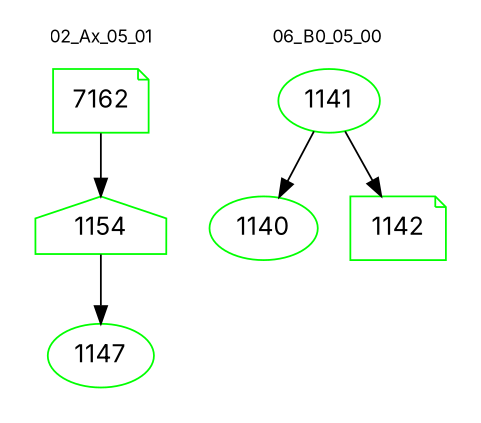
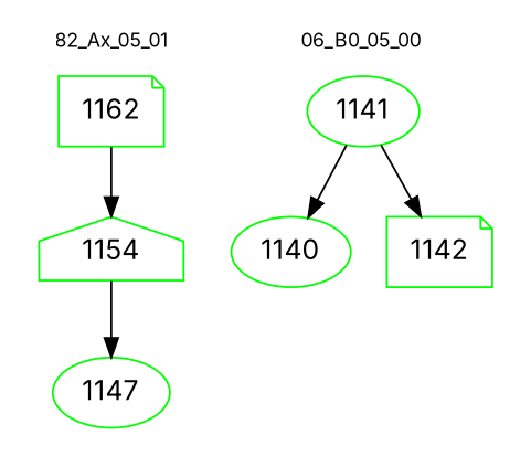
  digraph {
    fontname=Inter
    node [color=green fontname=Inter shape=ellipse]
    edge [color=black fontname=Inter]
-   n1 [label=7162 shape=note]
+   n1 [label=1162 shape=note]
    n2 [label=1154 shape=house]
    n3 [label=1147]
    n4 [label=1141]
    n5 [label=1140]
    n6 [label=1142 shape=note]
    subgraph cluster_1 {
      color=white
      fontsize=10
-     label="02_Ax_05_01"
+     label="82_Ax_05_01"
      n1
      n2
      n3
    }
    subgraph cluster_2 {
      color=white
      fontsize=10
      label="06_B0_05_00"
      n4
      n5
      n6
    }
    n1 -> n2
    n2 -> n3
    n4 -> n5
    n4 -> n6
  }
